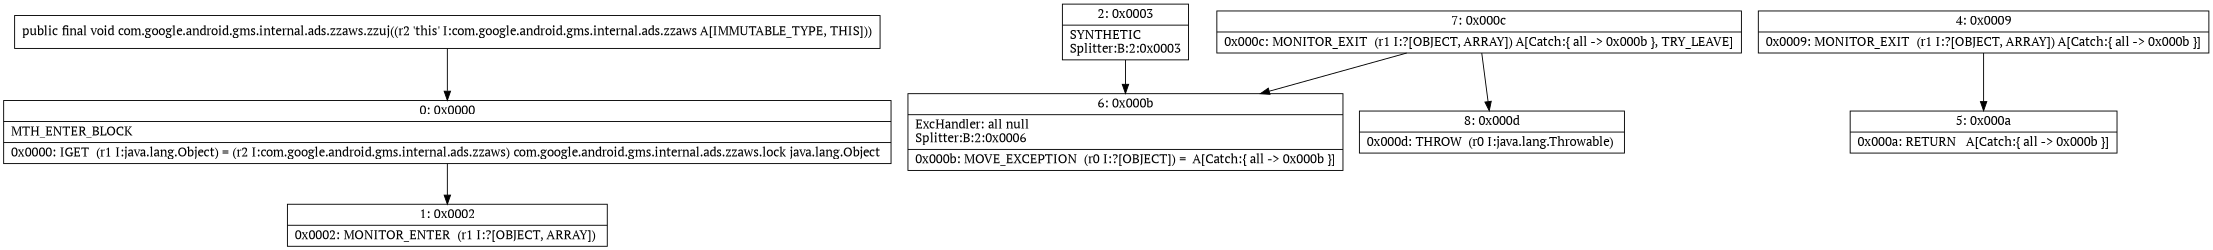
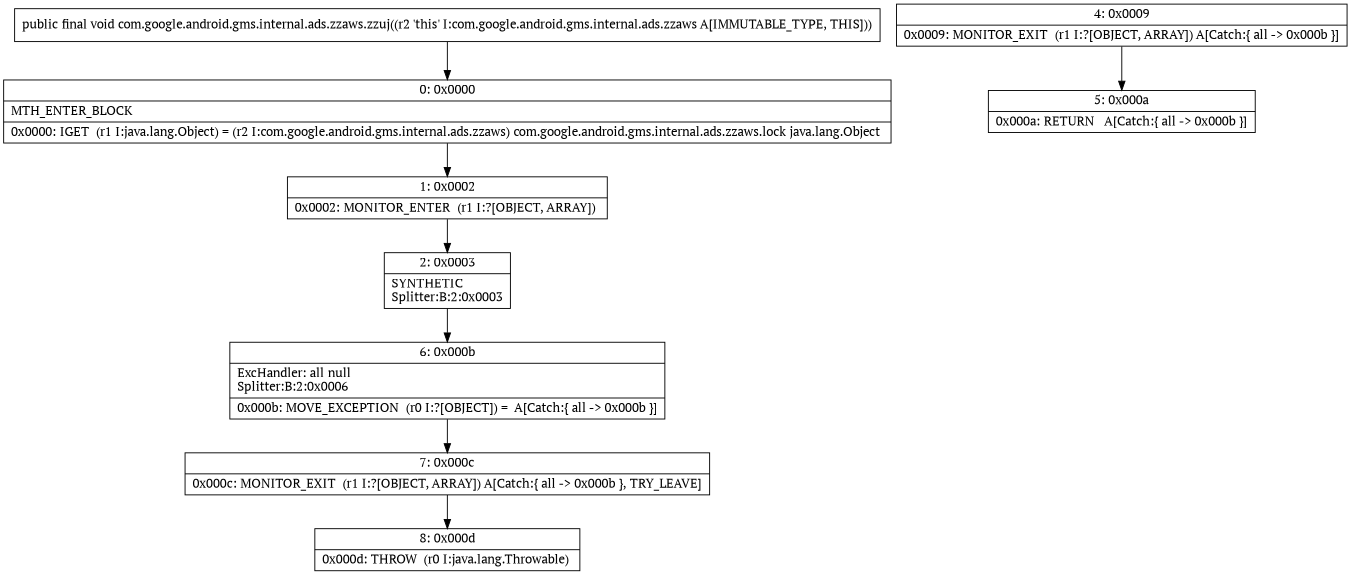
  digraph {
    fontname="PT Serif"
    node [fontname="PT Serif" shape=record]
    edge [fontname="PT Serif"]
    n1 [label="{0\:\ 0x0000|MTH_ENTER_BLOCK\l|0x0000: IGET  (r1 I:java.lang.Object) = (r2 I:com.google.android.gms.internal.ads.zzaws) com.google.android.gms.internal.ads.zzaws.lock java.lang.Object \l}"]
    n2 [label="{1\:\ 0x0002|0x0002: MONITOR_ENTER  (r1 I:?[OBJECT, ARRAY]) \l}"]
    n3 [label="{2\:\ 0x0003|SYNTHETIC\lSplitter:B:2:0x0003\l}"]
    n4 [label="{6\:\ 0x000b|ExcHandler: all null\lSplitter:B:2:0x0006\l|0x000b: MOVE_EXCEPTION  (r0 I:?[OBJECT]) =  A[Catch:\{ all \-\> 0x000b \}]\l}"]
    n5 [label="{7\:\ 0x000c|0x000c: MONITOR_EXIT  (r1 I:?[OBJECT, ARRAY]) A[Catch:\{ all \-\> 0x000b \}, TRY_LEAVE]\l}"]
    n6 [label="{4\:\ 0x0009|0x0009: MONITOR_EXIT  (r1 I:?[OBJECT, ARRAY]) A[Catch:\{ all \-\> 0x000b \}]\l}"]
    n7 [label="{5\:\ 0x000a|0x000a: RETURN   A[Catch:\{ all \-\> 0x000b \}]\l}"]
    n8 [label="{8\:\ 0x000d|0x000d: THROW  (r0 I:java.lang.Throwable) \l}"]
    n9 [label="{public final void com.google.android.gms.internal.ads.zzaws.zzuj((r2 'this' I:com.google.android.gms.internal.ads.zzaws A[IMMUTABLE_TYPE, THIS])) }"]
    n1 -> n2
+   n2 -> n3
    n3 -> n4
-   n5 -> n4
+   n4 -> n5
    n5 -> n8
    n6 -> n7
    n9 -> n1
  }
